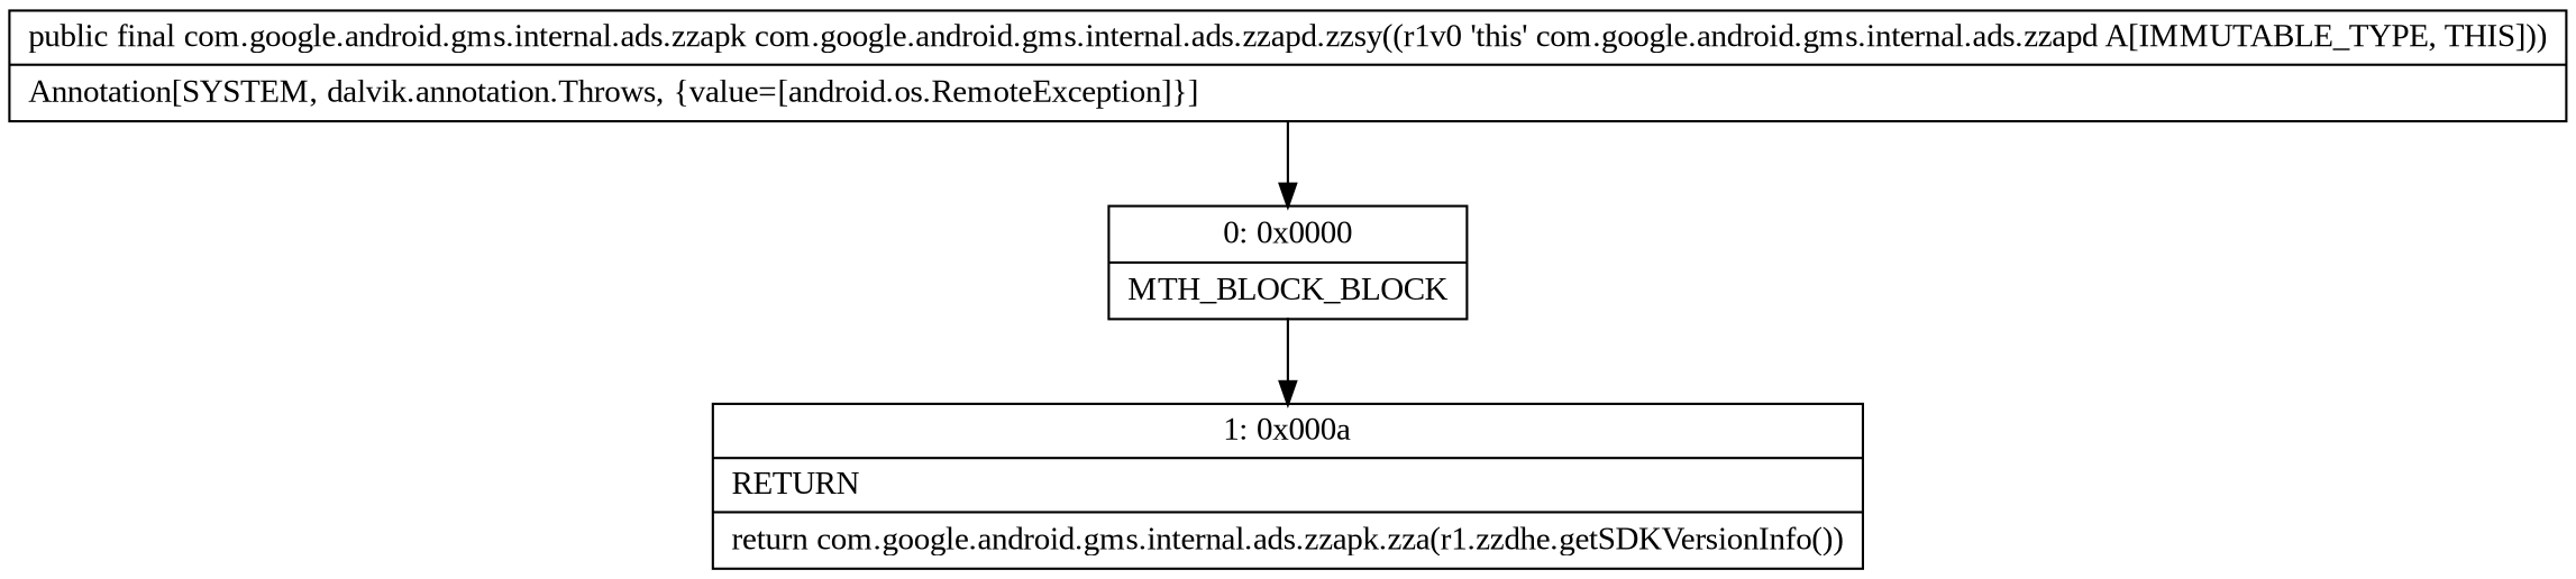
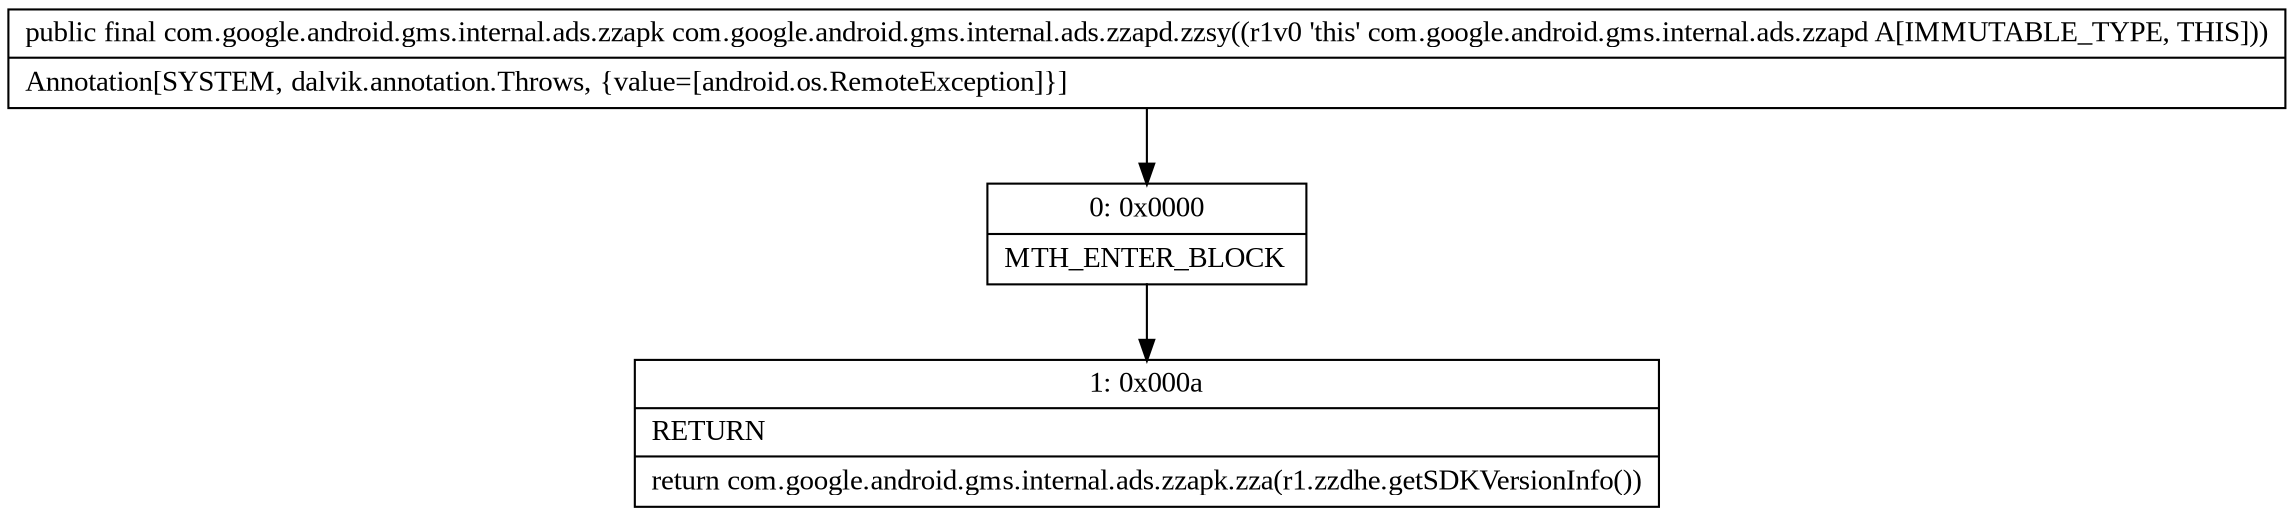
  digraph {
    fontname="Liberation Serif"
    node [shape=record fontname="Liberation Serif"]
    edge [fontname="Liberation Serif"]
-   n1 [label="{0\:\ 0x0000|MTH_BLOCK_BLOCK\l}"]
+   n1 [label="{0\:\ 0x0000|MTH_ENTER_BLOCK\l}"]
    n2 [label="{1\:\ 0x000a|RETURN\l|return com.google.android.gms.internal.ads.zzapk.zza(r1.zzdhe.getSDKVersionInfo())\l}"]
    n3 [label="{public final com.google.android.gms.internal.ads.zzapk com.google.android.gms.internal.ads.zzapd.zzsy((r1v0 'this' com.google.android.gms.internal.ads.zzapd A[IMMUTABLE_TYPE, THIS]))  | Annotation[SYSTEM, dalvik.annotation.Throws, \{value=[android.os.RemoteException]\}]\l}"]
    n1 -> n2
    n3 -> n1
  }
